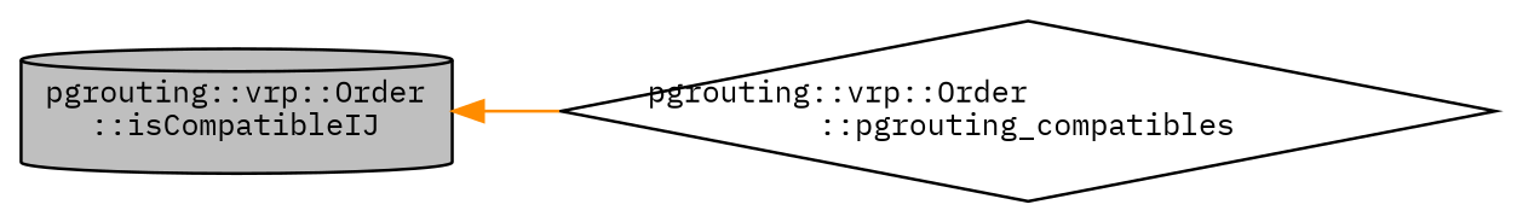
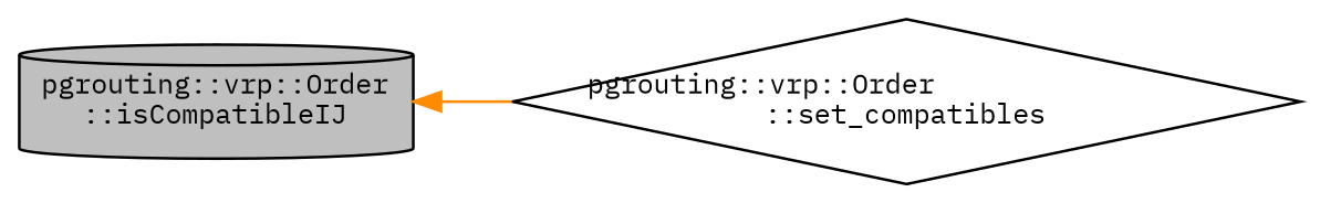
  digraph {
    rankdir=LR
    fontname="IBM Plex Mono"
    node [color=black fontname="IBM Plex Mono" fontsize=10 style=filled]
    n1 [fillcolor=grey75 fontcolor=black height=0.2 label="pgrouting::vrp::Order\l::isCompatibleIJ" shape=cylinder width=0.4]
-   n2 [fillcolor=white height=0.2 label="pgrouting::vrp::Order\l::pgrouting_compatibles" shape=diamond width=0.4]
+   n2 [fillcolor=white height=0.2 label="pgrouting::vrp::Order\l::set_compatibles" shape=diamond width=0.4]
    n1 -> n2 [color=darkorange dir=back fontname="IBM Plex Mono" fontsize=10 labelfontname=Helvetica labelfontsize=10 style=solid]
  }
